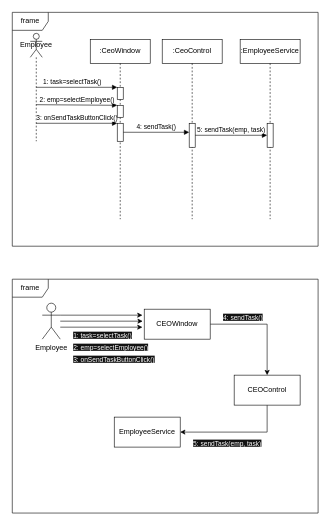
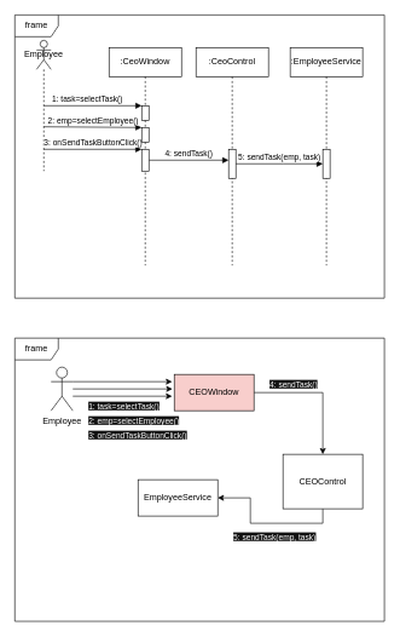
  <mxCell id="0" />
  <mxCell id="1" parent="0" />
  <mxCell id="2" value="Employee" style="shape=umlLifeline;perimeter=lifelinePerimeter;whiteSpace=wrap;html=1;container=1;dropTarget=0;collapsible=0;recursiveResize=0;outlineConnect=0;portConstraint=eastwest;newEdgeStyle={&quot;curved&quot;:0,&quot;rounded&quot;:0};participant=umlActor;size=40;" parent="1" vertex="1"><mxGeometry x="50" y="55" width="20" height="180" as="geometry" /></mxCell>
  <mxCell id="3" value="frame" style="shape=umlFrame;whiteSpace=wrap;html=1;pointerEvents=0;" parent="1" vertex="1"><mxGeometry x="20" y="20" width="510" height="390" as="geometry" /></mxCell>
  <mxCell id="4" value="2: emp=selectEmployee()" style="html=1;verticalAlign=bottom;endArrow=block;curved=0;rounded=0;" parent="1" target="10" edge="1"><mxGeometry width="80" relative="1" as="geometry"><mxPoint x="60" y="174" as="sourcePoint" /><mxPoint x="230" y="174" as="targetPoint" /></mxGeometry></mxCell>
  <mxCell id="5" value="3: onSendTaskButtonClick()" style="html=1;verticalAlign=bottom;endArrow=block;curved=0;rounded=0;" parent="1" target="11" edge="1"><mxGeometry width="80" relative="1" as="geometry"><mxPoint x="60" y="205" as="sourcePoint" /><mxPoint x="230" y="205" as="targetPoint" /></mxGeometry></mxCell>
  <mxCell id="6" value="4: sendTask()" style="html=1;verticalAlign=bottom;endArrow=block;curved=0;rounded=0;" parent="1" source="11" target="14" edge="1"><mxGeometry width="80" relative="1" as="geometry"><mxPoint x="240" y="215" as="sourcePoint" /><mxPoint x="310" y="225" as="targetPoint" /></mxGeometry></mxCell>
  <mxCell id="7" value=":CeoWindow" style="shape=umlLifeline;perimeter=lifelinePerimeter;whiteSpace=wrap;html=1;container=1;dropTarget=0;collapsible=0;recursiveResize=0;outlineConnect=0;portConstraint=eastwest;newEdgeStyle={&quot;curved&quot;:0,&quot;rounded&quot;:0};" parent="1" vertex="1"><mxGeometry x="150" y="65" width="100" height="300" as="geometry" /></mxCell>
  <mxCell id="8" value="" style="html=1;points=[[0,0,0,0,5],[0,1,0,0,-5],[1,0,0,0,5],[1,1,0,0,-5]];perimeter=orthogonalPerimeter;outlineConnect=0;targetShapes=umlLifeline;portConstraint=eastwest;newEdgeStyle={&quot;curved&quot;:0,&quot;rounded&quot;:0};" parent="7" vertex="1"><mxGeometry x="45" y="80" width="10" height="20" as="geometry" /></mxCell>
  <mxCell id="9" value="1: task=selectTask()" style="html=1;verticalAlign=bottom;endArrow=block;curved=0;rounded=0;" parent="7" source="8" target="7" edge="1"><mxGeometry y="81" width="80" relative="1" as="geometry"><mxPoint x="-120" y="90" as="sourcePoint" /><mxPoint x="-40" y="90" as="targetPoint" /><mxPoint x="-80" y="-10" as="offset" /></mxGeometry></mxCell>
  <mxCell id="10" value="" style="html=1;points=[[0,0,0,0,5],[0,1,0,0,-5],[1,0,0,0,5],[1,1,0,0,-5]];perimeter=orthogonalPerimeter;outlineConnect=0;targetShapes=umlLifeline;portConstraint=eastwest;newEdgeStyle={&quot;curved&quot;:0,&quot;rounded&quot;:0};" parent="7" vertex="1"><mxGeometry x="45" y="110" width="10" height="20" as="geometry" /></mxCell>
  <mxCell id="11" value="" style="html=1;points=[[0,0,0,0,5],[0,1,0,0,-5],[1,0,0,0,5],[1,1,0,0,-5]];perimeter=orthogonalPerimeter;outlineConnect=0;targetShapes=umlLifeline;portConstraint=eastwest;newEdgeStyle={&quot;curved&quot;:0,&quot;rounded&quot;:0};" parent="7" vertex="1"><mxGeometry x="45" y="140" width="10" height="30" as="geometry" /></mxCell>
  <mxCell id="12" value="" style="html=1;verticalAlign=bottom;endArrow=block;curved=0;rounded=0;" parent="1" target="8" edge="1"><mxGeometry width="80" relative="1" as="geometry"><mxPoint x="60" y="145" as="sourcePoint" /><mxPoint x="230" y="145" as="targetPoint" /></mxGeometry></mxCell>
  <mxCell id="13" value=":CeoControl" style="shape=umlLifeline;perimeter=lifelinePerimeter;whiteSpace=wrap;html=1;container=1;dropTarget=0;collapsible=0;recursiveResize=0;outlineConnect=0;portConstraint=eastwest;newEdgeStyle={&quot;curved&quot;:0,&quot;rounded&quot;:0};" parent="1" vertex="1"><mxGeometry x="270" y="65" width="100" height="300" as="geometry" /></mxCell>
  <mxCell id="14" value="" style="html=1;points=[[0,0,0,0,5],[0,1,0,0,-5],[1,0,0,0,5],[1,1,0,0,-5]];perimeter=orthogonalPerimeter;outlineConnect=0;targetShapes=umlLifeline;portConstraint=eastwest;newEdgeStyle={&quot;curved&quot;:0,&quot;rounded&quot;:0};" parent="13" vertex="1"><mxGeometry x="45" y="140" width="10" height="40" as="geometry" /></mxCell>
  <mxCell id="15" value=":EmployeeService" style="shape=umlLifeline;whiteSpace=wrap;html=1;container=1;dropTarget=0;collapsible=0;recursiveResize=0;outlineConnect=0;portConstraint=eastwest;newEdgeStyle={&quot;curved&quot;:0,&quot;rounded&quot;:0};points=[[0,0,0,0,5],[0,1,0,0,-5],[1,0,0,0,5],[1,1,0,0,-5]];perimeter=rectanglePerimeter;targetShapes=umlLifeline;participant=label;" parent="1" vertex="1"><mxGeometry x="400" y="65" width="100" height="300" as="geometry" /></mxCell>
  <mxCell id="16" value="" style="html=1;points=[[0,0,0,0,5],[0,1,0,0,-5],[1,0,0,0,5],[1,1,0,0,-5]];perimeter=orthogonalPerimeter;outlineConnect=0;targetShapes=umlLifeline;portConstraint=eastwest;newEdgeStyle={&quot;curved&quot;:0,&quot;rounded&quot;:0};" parent="15" vertex="1"><mxGeometry x="45" y="140" width="10" height="40" as="geometry" /></mxCell>
  <mxCell id="17" value="5: sendTask(emp, task)" style="html=1;verticalAlign=bottom;endArrow=block;curved=0;rounded=0;" parent="1" source="14" target="16" edge="1"><mxGeometry width="80" relative="1" as="geometry"><mxPoint x="340" y="234.66" as="sourcePoint" /><mxPoint x="430" y="235" as="targetPoint" /><Array as="points"><mxPoint x="390" y="225" /></Array></mxGeometry></mxCell>
  <mxCell id="18" value="frame" style="shape=umlFrame;whiteSpace=wrap;html=1;pointerEvents=0;" vertex="1" parent="1"><mxGeometry x="20" y="465" width="510" height="390" as="geometry" /></mxCell>
  <mxCell id="19" value="Employee&lt;div&gt;&lt;br&gt;&lt;/div&gt;" style="shape=umlActor;verticalLabelPosition=bottom;verticalAlign=top;html=1;" vertex="1" parent="1"><mxGeometry x="70" y="505" width="30" height="60" as="geometry" /></mxCell>
  <mxCell id="20" style="edgeStyle=orthogonalEdgeStyle;rounded=0;orthogonalLoop=1;jettySize=auto;html=1;entryX=0.5;entryY=0;entryDx=0;entryDy=0;" edge="1" parent="1" source="21" target="29"><mxGeometry relative="1" as="geometry" /></mxCell>
- <mxCell id="21" value="CEOWindow" style="html=1;whiteSpace=wrap;" vertex="1" parent="1"><mxGeometry x="240" y="515" width="110" height="50" as="geometry" /></mxCell>
+ <mxCell id="21" value="CEOWindow" style="html=1;whiteSpace=wrap;fillColor=#f8cecc;" vertex="1" parent="1"><mxGeometry x="240" y="515" width="110" height="50" as="geometry" /></mxCell>
  <mxCell id="22" style="edgeStyle=orthogonalEdgeStyle;rounded=0;orthogonalLoop=1;jettySize=auto;html=1;entryX=-0.023;entryY=0.4;entryDx=0;entryDy=0;entryPerimeter=0;" edge="1" parent="1" source="19" target="21"><mxGeometry relative="1" as="geometry" /></mxCell>
  <mxCell id="23" style="edgeStyle=orthogonalEdgeStyle;rounded=0;orthogonalLoop=1;jettySize=auto;html=1;entryX=-0.023;entryY=0.4;entryDx=0;entryDy=0;entryPerimeter=0;" edge="1" parent="1"><mxGeometry relative="1" as="geometry"><mxPoint x="100" y="545" as="sourcePoint" /><mxPoint x="237" y="545" as="targetPoint" /></mxGeometry></mxCell>
  <mxCell id="24" style="edgeStyle=orthogonalEdgeStyle;rounded=0;orthogonalLoop=1;jettySize=auto;html=1;entryX=-0.023;entryY=0.4;entryDx=0;entryDy=0;entryPerimeter=0;" edge="1" parent="1"><mxGeometry relative="1" as="geometry"><mxPoint x="100" y="525" as="sourcePoint" /><mxPoint x="237" y="525" as="targetPoint" /></mxGeometry></mxCell>
  <mxCell id="25" value="&lt;span style=&quot;caret-color: rgb(255, 255, 255); color: rgb(255, 255, 255); font-family: Helvetica; font-size: 11px; font-style: normal; font-variant-caps: normal; font-weight: 400; letter-spacing: normal; orphans: auto; text-align: center; text-indent: 0px; text-transform: none; white-space: nowrap; widows: auto; word-spacing: 0px; -webkit-text-stroke-width: 0px; background-color: rgb(18, 18, 18); text-decoration: none; display: inline !important; float: none;&quot;&gt;1: task=selectTask()&lt;/span&gt;" style="text;whiteSpace=wrap;html=1;" vertex="1" parent="1"><mxGeometry x="120" y="545" width="110" height="30" as="geometry" /></mxCell>
  <mxCell id="26" value="&lt;span style=&quot;caret-color: rgb(255, 255, 255); color: rgb(255, 255, 255); font-family: Helvetica; font-size: 11px; font-style: normal; font-variant-caps: normal; font-weight: 400; letter-spacing: normal; orphans: auto; text-align: center; text-indent: 0px; text-transform: none; white-space: nowrap; widows: auto; word-spacing: 0px; -webkit-text-stroke-width: 0px; background-color: rgb(18, 18, 18); text-decoration: none; display: inline !important; float: none;&quot;&gt;2: emp=selectEmployee()&lt;/span&gt;" style="text;whiteSpace=wrap;html=1;" vertex="1" parent="1"><mxGeometry x="120" y="565" width="160" height="40" as="geometry" /></mxCell>
  <mxCell id="27" value="&lt;span style=&quot;caret-color: rgb(255, 255, 255); color: rgb(255, 255, 255); font-family: Helvetica; font-size: 11px; font-style: normal; font-variant-caps: normal; font-weight: 400; letter-spacing: normal; orphans: auto; text-align: center; text-indent: 0px; text-transform: none; white-space: nowrap; widows: auto; word-spacing: 0px; -webkit-text-stroke-width: 0px; background-color: rgb(18, 18, 18); text-decoration: none; display: inline !important; float: none;&quot;&gt;3: onSendTaskButtonClick()&lt;/span&gt;" style="text;whiteSpace=wrap;html=1;" vertex="1" parent="1"><mxGeometry x="120" y="585" width="170" height="40" as="geometry" /></mxCell>
  <mxCell id="28" style="edgeStyle=orthogonalEdgeStyle;rounded=0;orthogonalLoop=1;jettySize=auto;html=1;entryX=1;entryY=0.5;entryDx=0;entryDy=0;exitX=0.5;exitY=1;exitDx=0;exitDy=0;" edge="1" parent="1" source="29" target="31"><mxGeometry relative="1" as="geometry"><mxPoint x="460" y="715" as="sourcePoint" /><mxPoint x="370" y="785" as="targetPoint" /></mxGeometry></mxCell>
- <mxCell id="29" value="CEOControl" style="html=1;whiteSpace=wrap;" vertex="1" parent="1"><mxGeometry x="390" y="625" width="110" height="50" as="geometry" /></mxCell>
+ <mxCell id="29" value="CEOControl" style="html=1;whiteSpace=wrap;" vertex="1" parent="1"><mxGeometry x="390" y="625" width="110" height="75" as="geometry" /></mxCell>
  <mxCell id="30" value="&lt;span style=&quot;caret-color: rgb(255, 255, 255); color: rgb(255, 255, 255); font-family: Helvetica; font-size: 11px; font-style: normal; font-variant-caps: normal; font-weight: 400; letter-spacing: normal; orphans: auto; text-align: center; text-indent: 0px; text-transform: none; white-space: nowrap; widows: auto; word-spacing: 0px; -webkit-text-stroke-width: 0px; background-color: rgb(18, 18, 18); text-decoration: none; display: inline !important; float: none;&quot;&gt;4: sendTask()&lt;/span&gt;" style="text;whiteSpace=wrap;html=1;" vertex="1" parent="1"><mxGeometry x="370" y="515" width="100" height="40" as="geometry" /></mxCell>
- <mxCell id="31" value="EmployeeService" style="html=1;whiteSpace=wrap;" vertex="1" parent="1"><mxGeometry x="190" y="695" width="110" height="50" as="geometry" /></mxCell>
+ <mxCell id="31" value="EmployeeService" style="html=1;whiteSpace=wrap;" vertex="1" parent="1"><mxGeometry x="190" y="660" width="110" height="50" as="geometry" /></mxCell>
  <mxCell id="32" value="&lt;span style=&quot;caret-color: rgb(255, 255, 255); color: rgb(255, 255, 255); font-family: Helvetica; font-size: 11px; font-style: normal; font-variant-caps: normal; font-weight: 400; letter-spacing: normal; orphans: auto; text-align: center; text-indent: 0px; text-transform: none; white-space: nowrap; widows: auto; word-spacing: 0px; -webkit-text-stroke-width: 0px; background-color: rgb(18, 18, 18); text-decoration: none; display: inline !important; float: none;&quot;&gt;5: sendTask(emp, task)&lt;/span&gt;" style="text;whiteSpace=wrap;html=1;" vertex="1" parent="1"><mxGeometry x="320" y="725" width="150" height="40" as="geometry" /></mxCell>
